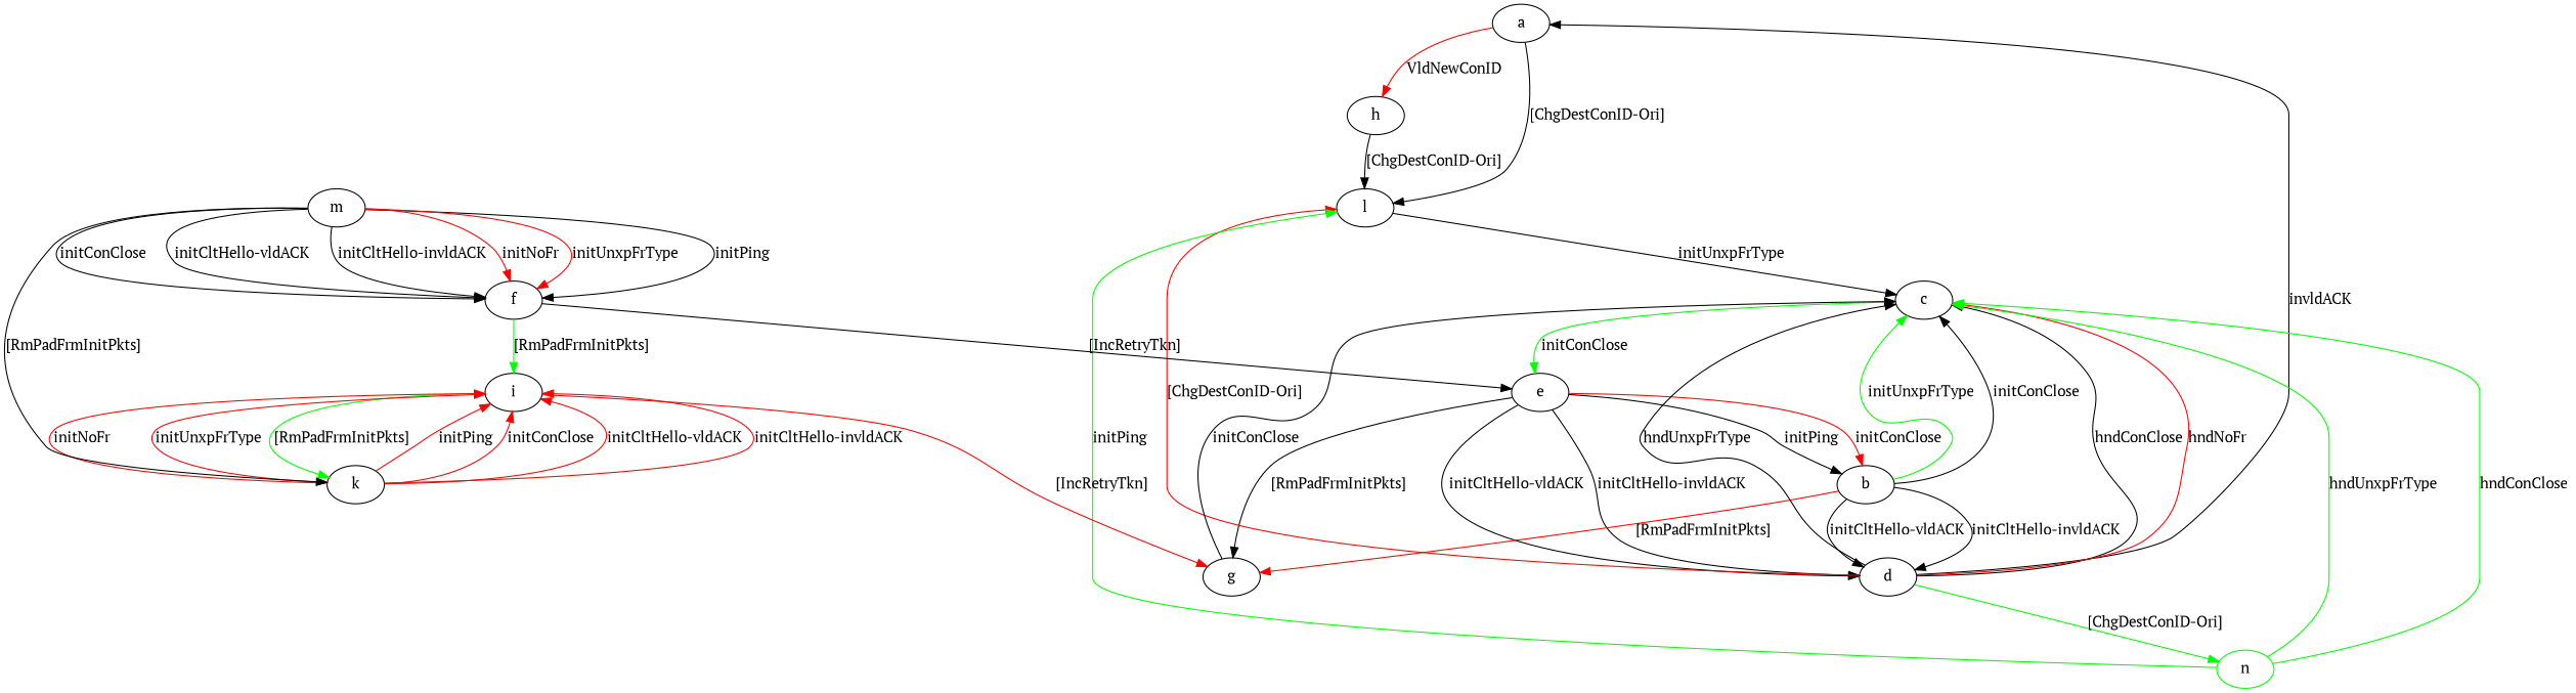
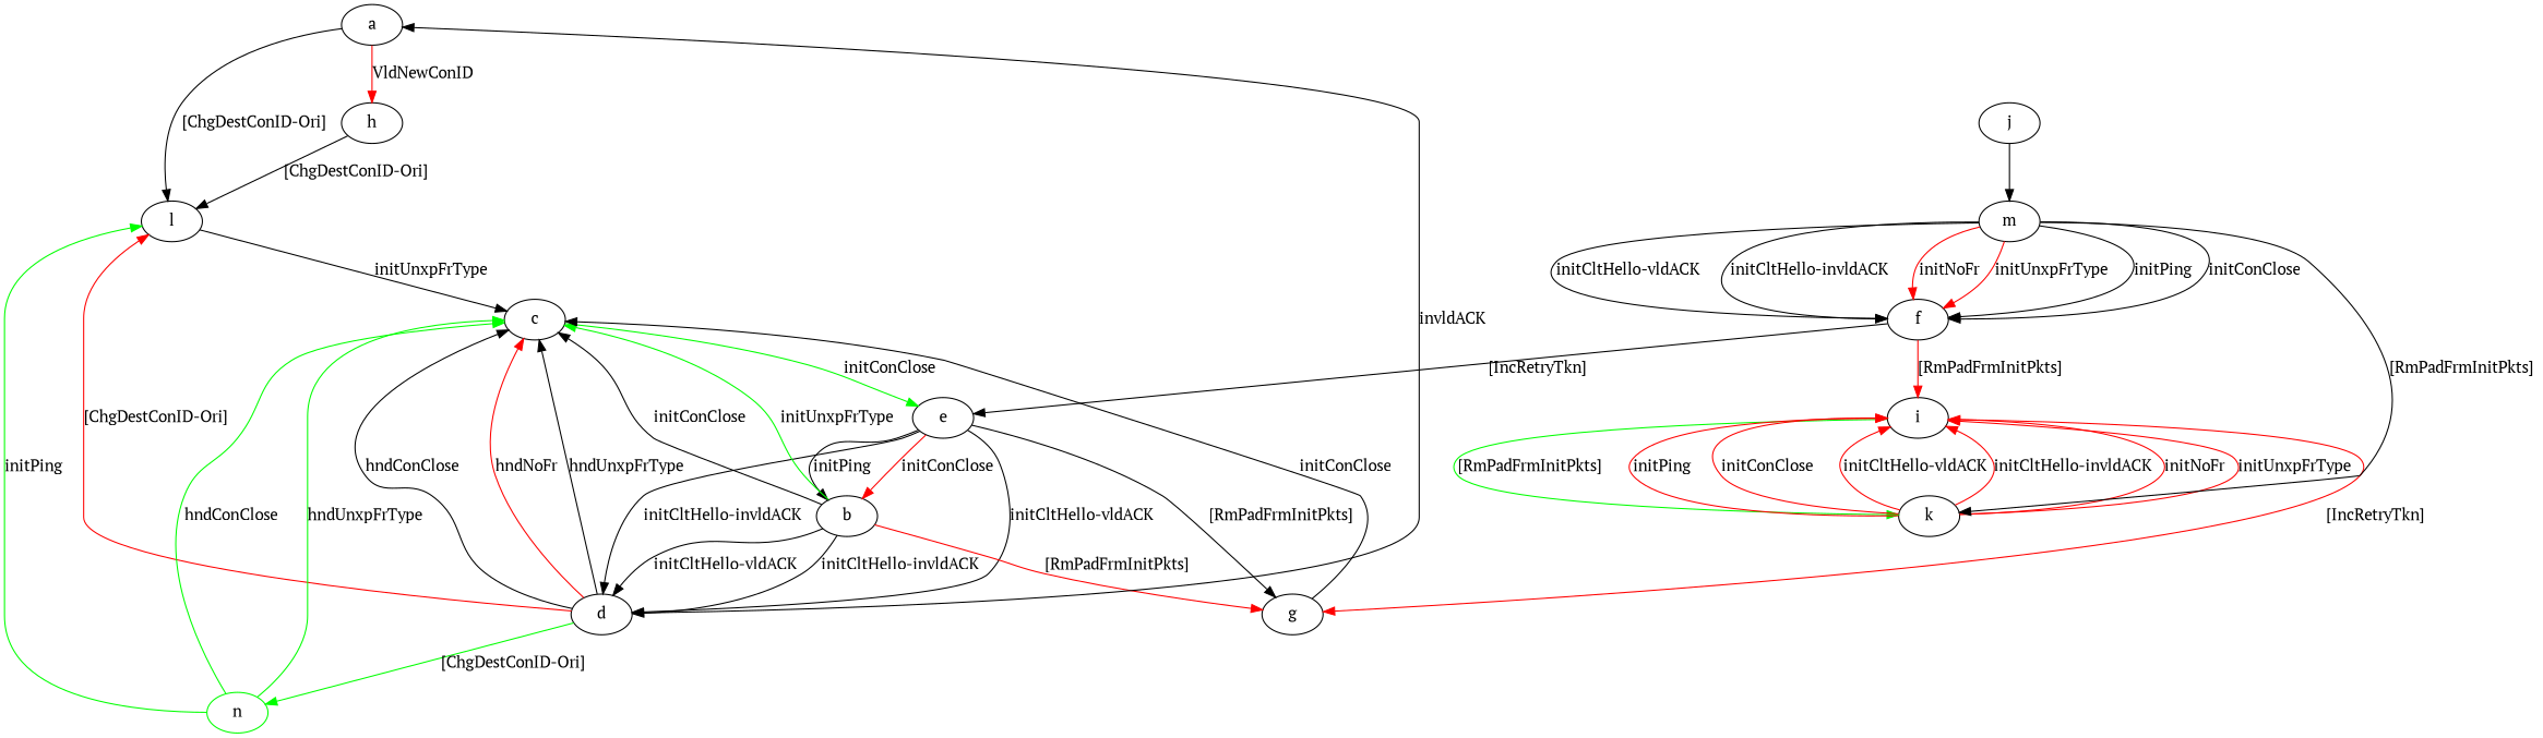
  digraph {
    fontname="PT Serif"
    node [fontname="PT Serif"]
    edge [fontname="PT Serif"]
    a
    h
    l
    c
    e
    b
    d
    g
    n [color=green]
    f
    i
    k
+   j
    m
    a -> h [color=red label="VldNewConID "]
    a -> l [label="[ChgDestConID-Ori] "]
    h -> l [label="[ChgDestConID-Ori] "]
    l -> c [label="initUnxpFrType "]
    c -> e [color=green label="initConClose "]
    e -> b [label="initPing "]
    e -> b [color=red label="initConClose "]
    e -> d [label="initCltHello-vldACK "]
    e -> d [label="initCltHello-invldACK "]
    e -> g [label="[RmPadFrmInitPkts] "]
    b -> c [label="initConClose "]
    b -> c [color=green label="initUnxpFrType "]
    b -> d [label="initCltHello-vldACK "]
    b -> d [label="initCltHello-invldACK "]
    b -> g [color=red label="[RmPadFrmInitPkts] "]
    d -> a [label="invldACK "]
    d -> l [color=red label="[ChgDestConID-Ori] "]
    d -> c [label="hndUnxpFrType "]
    d -> c [label="hndConClose "]
    d -> c [color=red label="hndNoFr "]
    d -> n [color=green label="[ChgDestConID-Ori] "]
    g -> c [label="initConClose "]
    n -> l [color=green label="initPing "]
    n -> c [color=green label="hndConClose "]
    n -> c [color=green label="hndUnxpFrType "]
    f -> e [label="[IncRetryTkn] "]
-   f -> i [color=green label="[RmPadFrmInitPkts] "]
+   f -> i [color=red label="[RmPadFrmInitPkts] "]
    i -> g [color=red label="[IncRetryTkn] "]
    i -> k [color=green label="[RmPadFrmInitPkts] "]
    k -> i [color=red label="initPing "]
    k -> i [color=red label="initConClose "]
    k -> i [color=red label="initCltHello-vldACK "]
    k -> i [color=red label="initCltHello-invldACK "]
    k -> i [color=red label="initNoFr "]
    k -> i [color=red label="initUnxpFrType "]
+   j -> m
    m -> f [label="initPing "]
    m -> f [label="initConClose "]
    m -> f [label="initCltHello-vldACK "]
    m -> f [label="initCltHello-invldACK "]
    m -> f [color=red label="initNoFr "]
    m -> f [color=red label="initUnxpFrType "]
    m -> k [label="[RmPadFrmInitPkts] "]
  }
